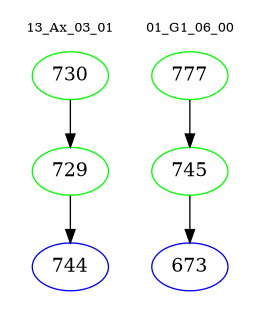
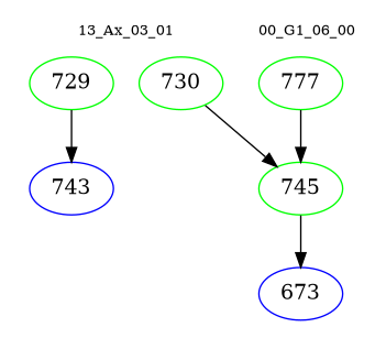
  digraph {
    node [color=green]
    edge [color=black]
    n1 [label=730]
    n2 [label=729]
-   n3 [color=blue label=744]
+   n3 [color=blue label=743]
    n4 [label=777]
    n5 [label=745]
    n6 [color=blue label=673]
    subgraph cluster_1 {
      color=white
      fontsize=10
      label="13_Ax_03_01"
      n1
      n2
      n3
    }
    subgraph cluster_2 {
      color=white
      fontsize=10
-     label="01_G1_06_00"
+     label="00_G1_06_00"
      n4
      n5
      n6
    }
-   n1 -> n2
+   n1 -> n5
    n2 -> n3
    n4 -> n5
    n5 -> n6
  }
